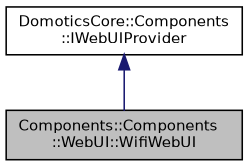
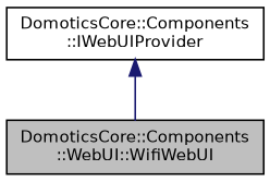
  digraph {
    node [color=black fontname=Helvetica fontsize=10 shape=record style=filled]
-   n1 [fillcolor=grey75 fontcolor=black height=0.2 label="Components::Components\l::WebUI::WifiWebUI" width=0.4]
+   n1 [fillcolor=grey75 fontcolor=black height=0.2 label="DomoticsCore::Components\l::WebUI::WifiWebUI" width=0.4]
    n2 [fillcolor=white height=0.2 label="DomoticsCore::Components\l::IWebUIProvider" width=0.4]
    n2 -> n1 [color=midnightblue dir=back fontname=Helvetica fontsize=10 labelfontname=Helvetica labelfontsize=10 style=solid]
  }
